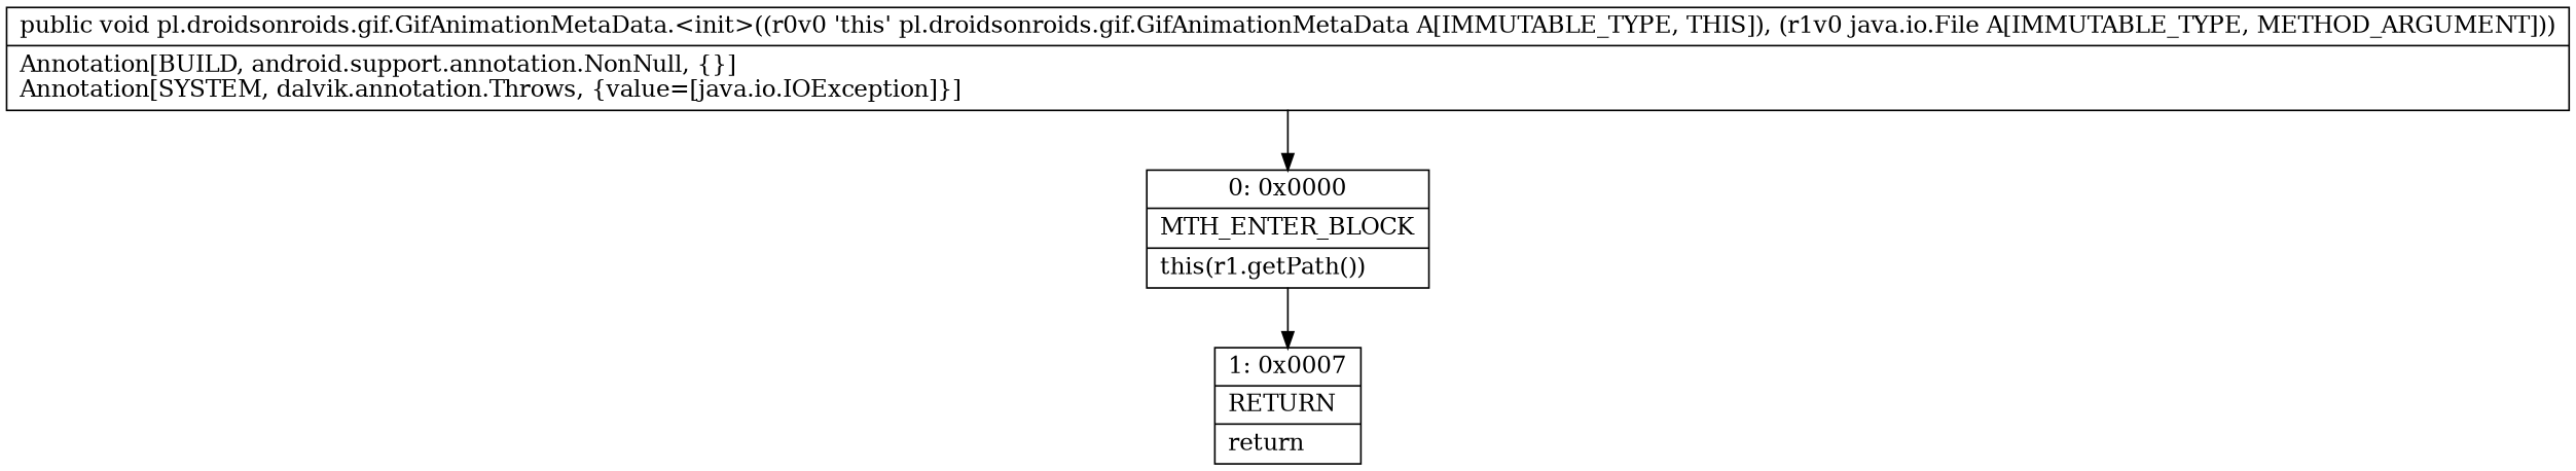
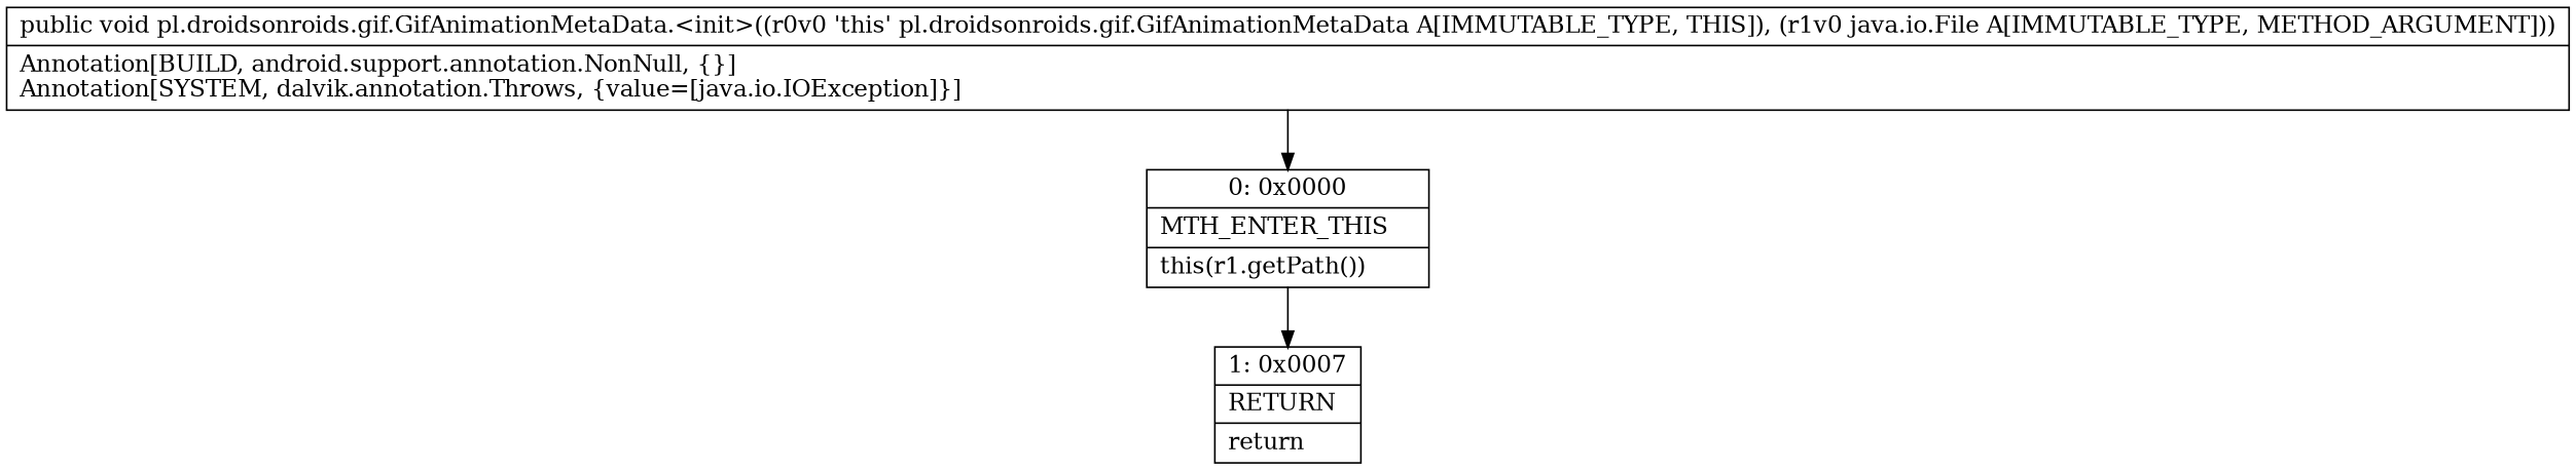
  digraph {
    fontname="DejaVu Serif"
    node [shape=record fontname="DejaVu Serif"]
    edge [fontname="DejaVu Serif"]
-   n1 [label="{0\:\ 0x0000|MTH_ENTER_BLOCK\l|this(r1.getPath())\l}"]
+   n1 [label="{0\:\ 0x0000|MTH_ENTER_THIS\l|this(r1.getPath())\l}"]
    n2 [label="{1\:\ 0x0007|RETURN\l|return\l}"]
    n3 [label="{public void pl.droidsonroids.gif.GifAnimationMetaData.\<init\>((r0v0 'this' pl.droidsonroids.gif.GifAnimationMetaData A[IMMUTABLE_TYPE, THIS]), (r1v0 java.io.File A[IMMUTABLE_TYPE, METHOD_ARGUMENT]))  | Annotation[BUILD, android.support.annotation.NonNull, \{\}]\lAnnotation[SYSTEM, dalvik.annotation.Throws, \{value=[java.io.IOException]\}]\l}"]
    n1 -> n2
    n3 -> n1
  }
